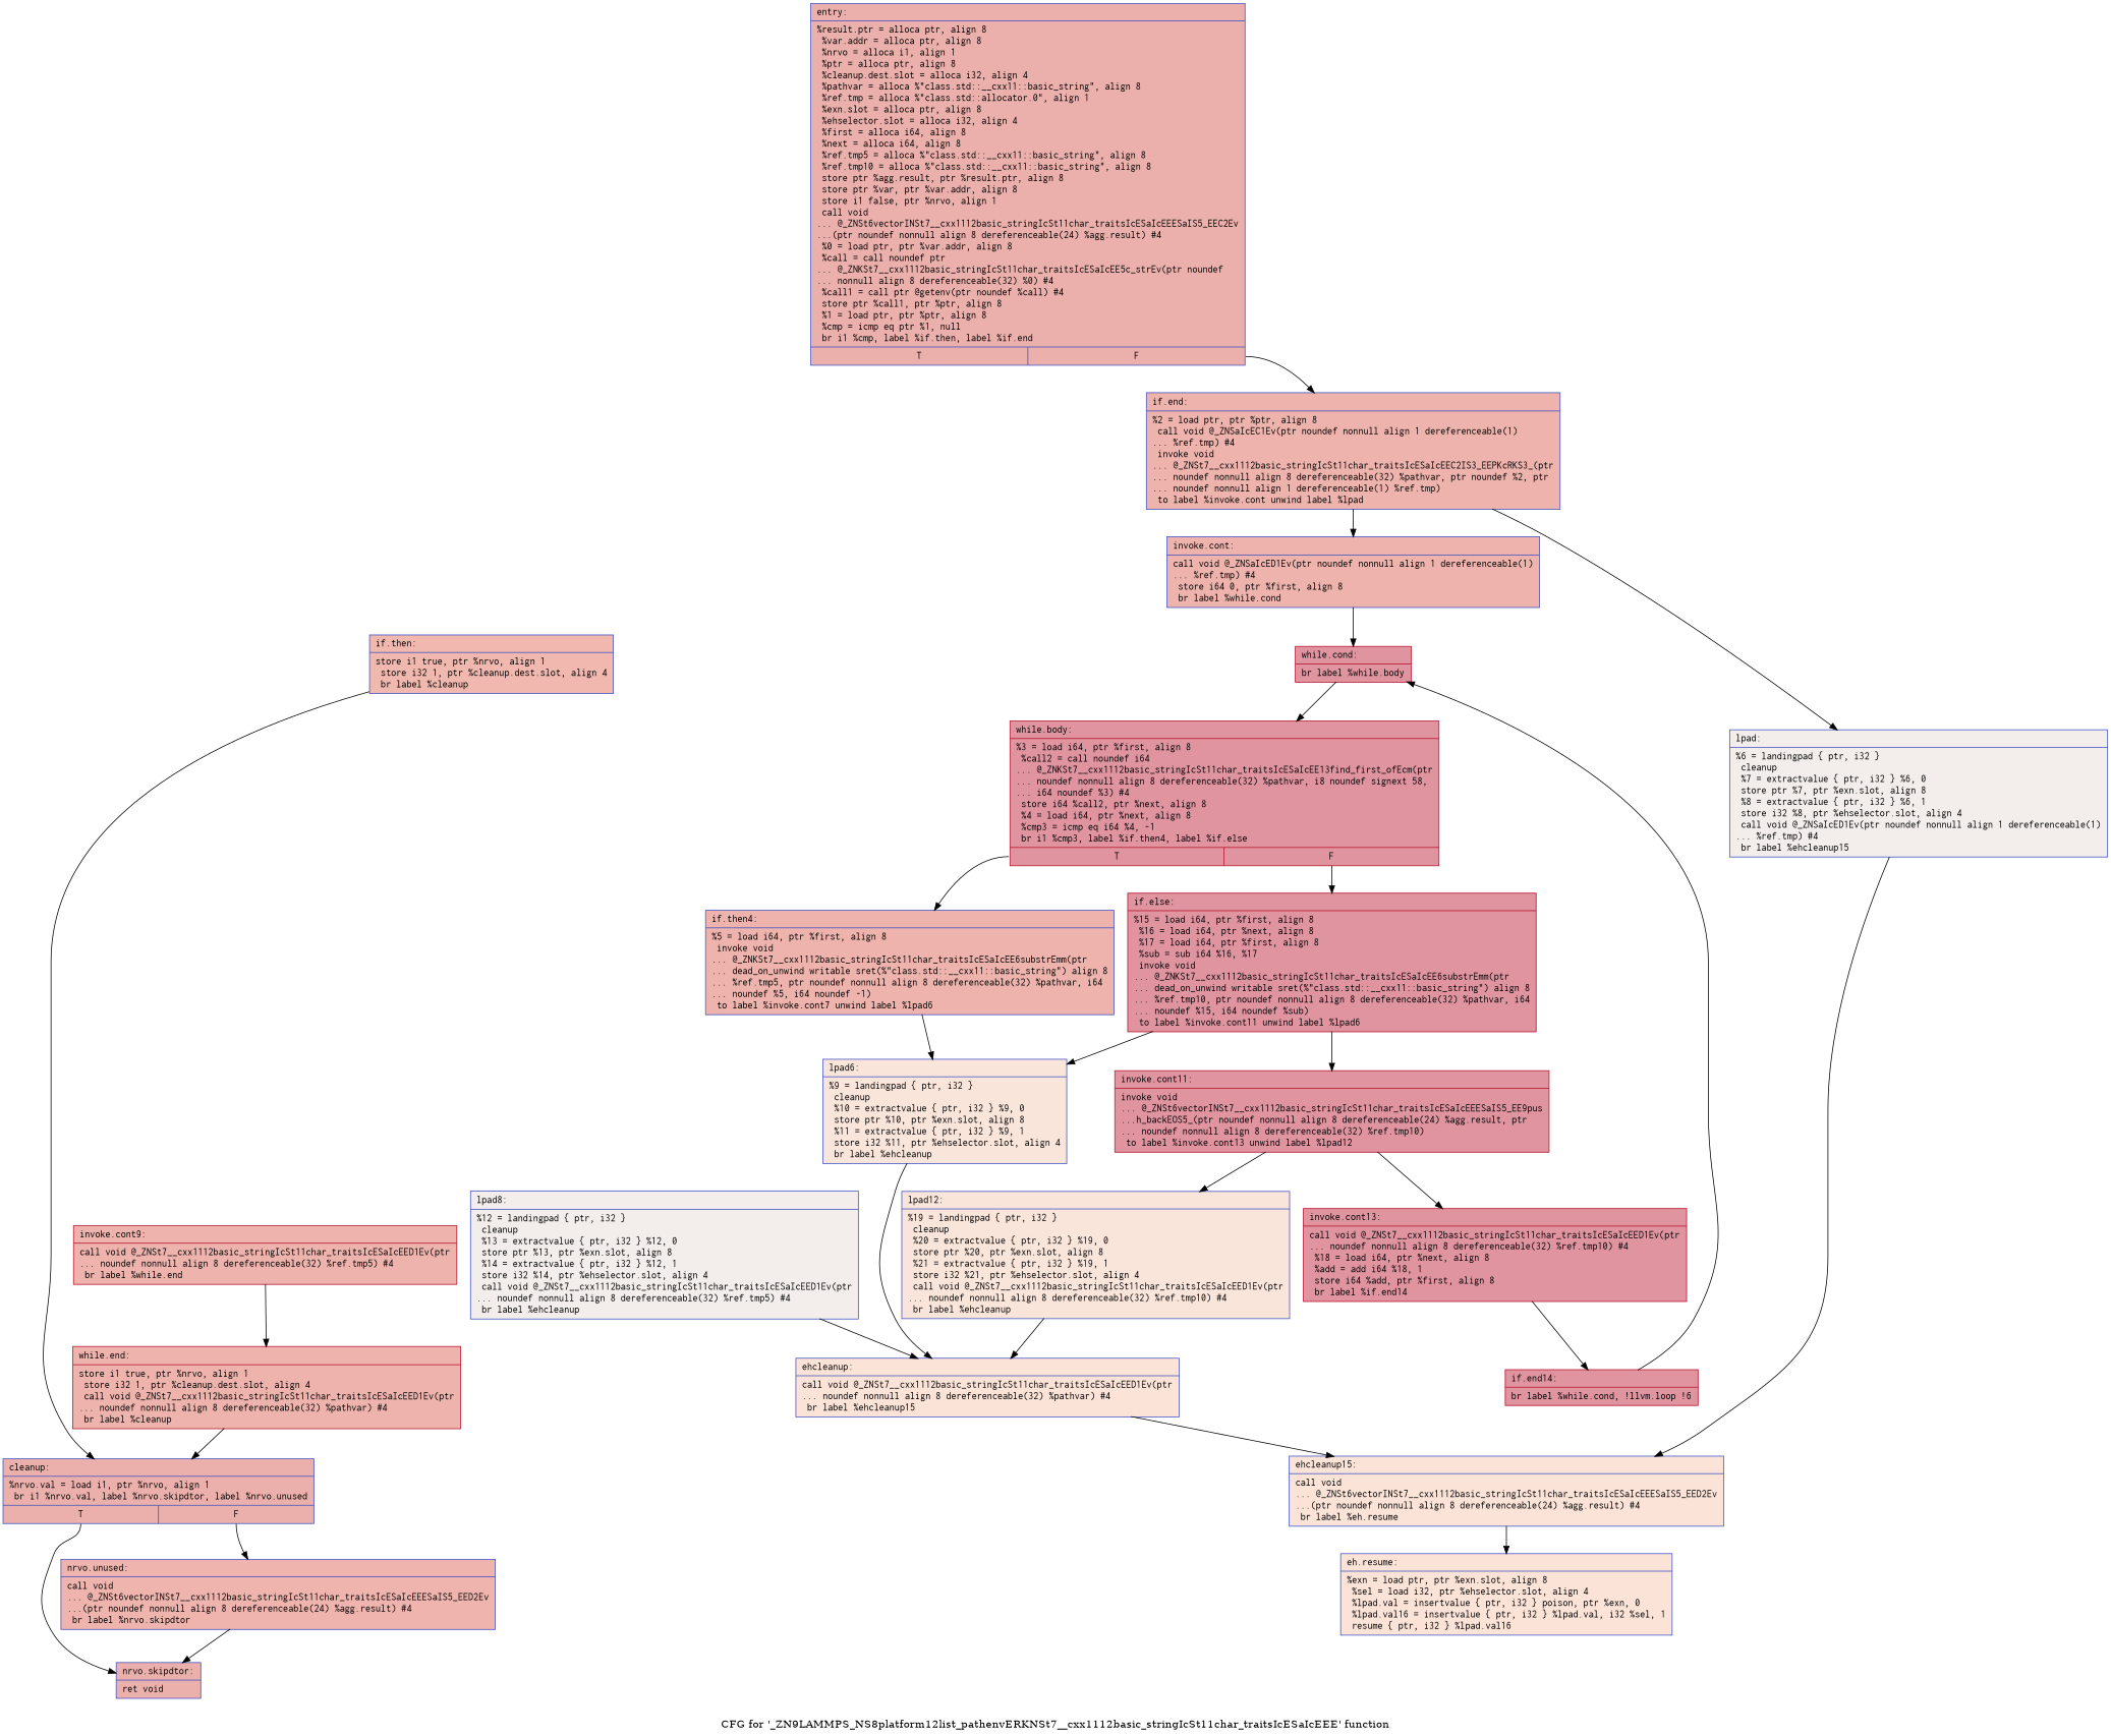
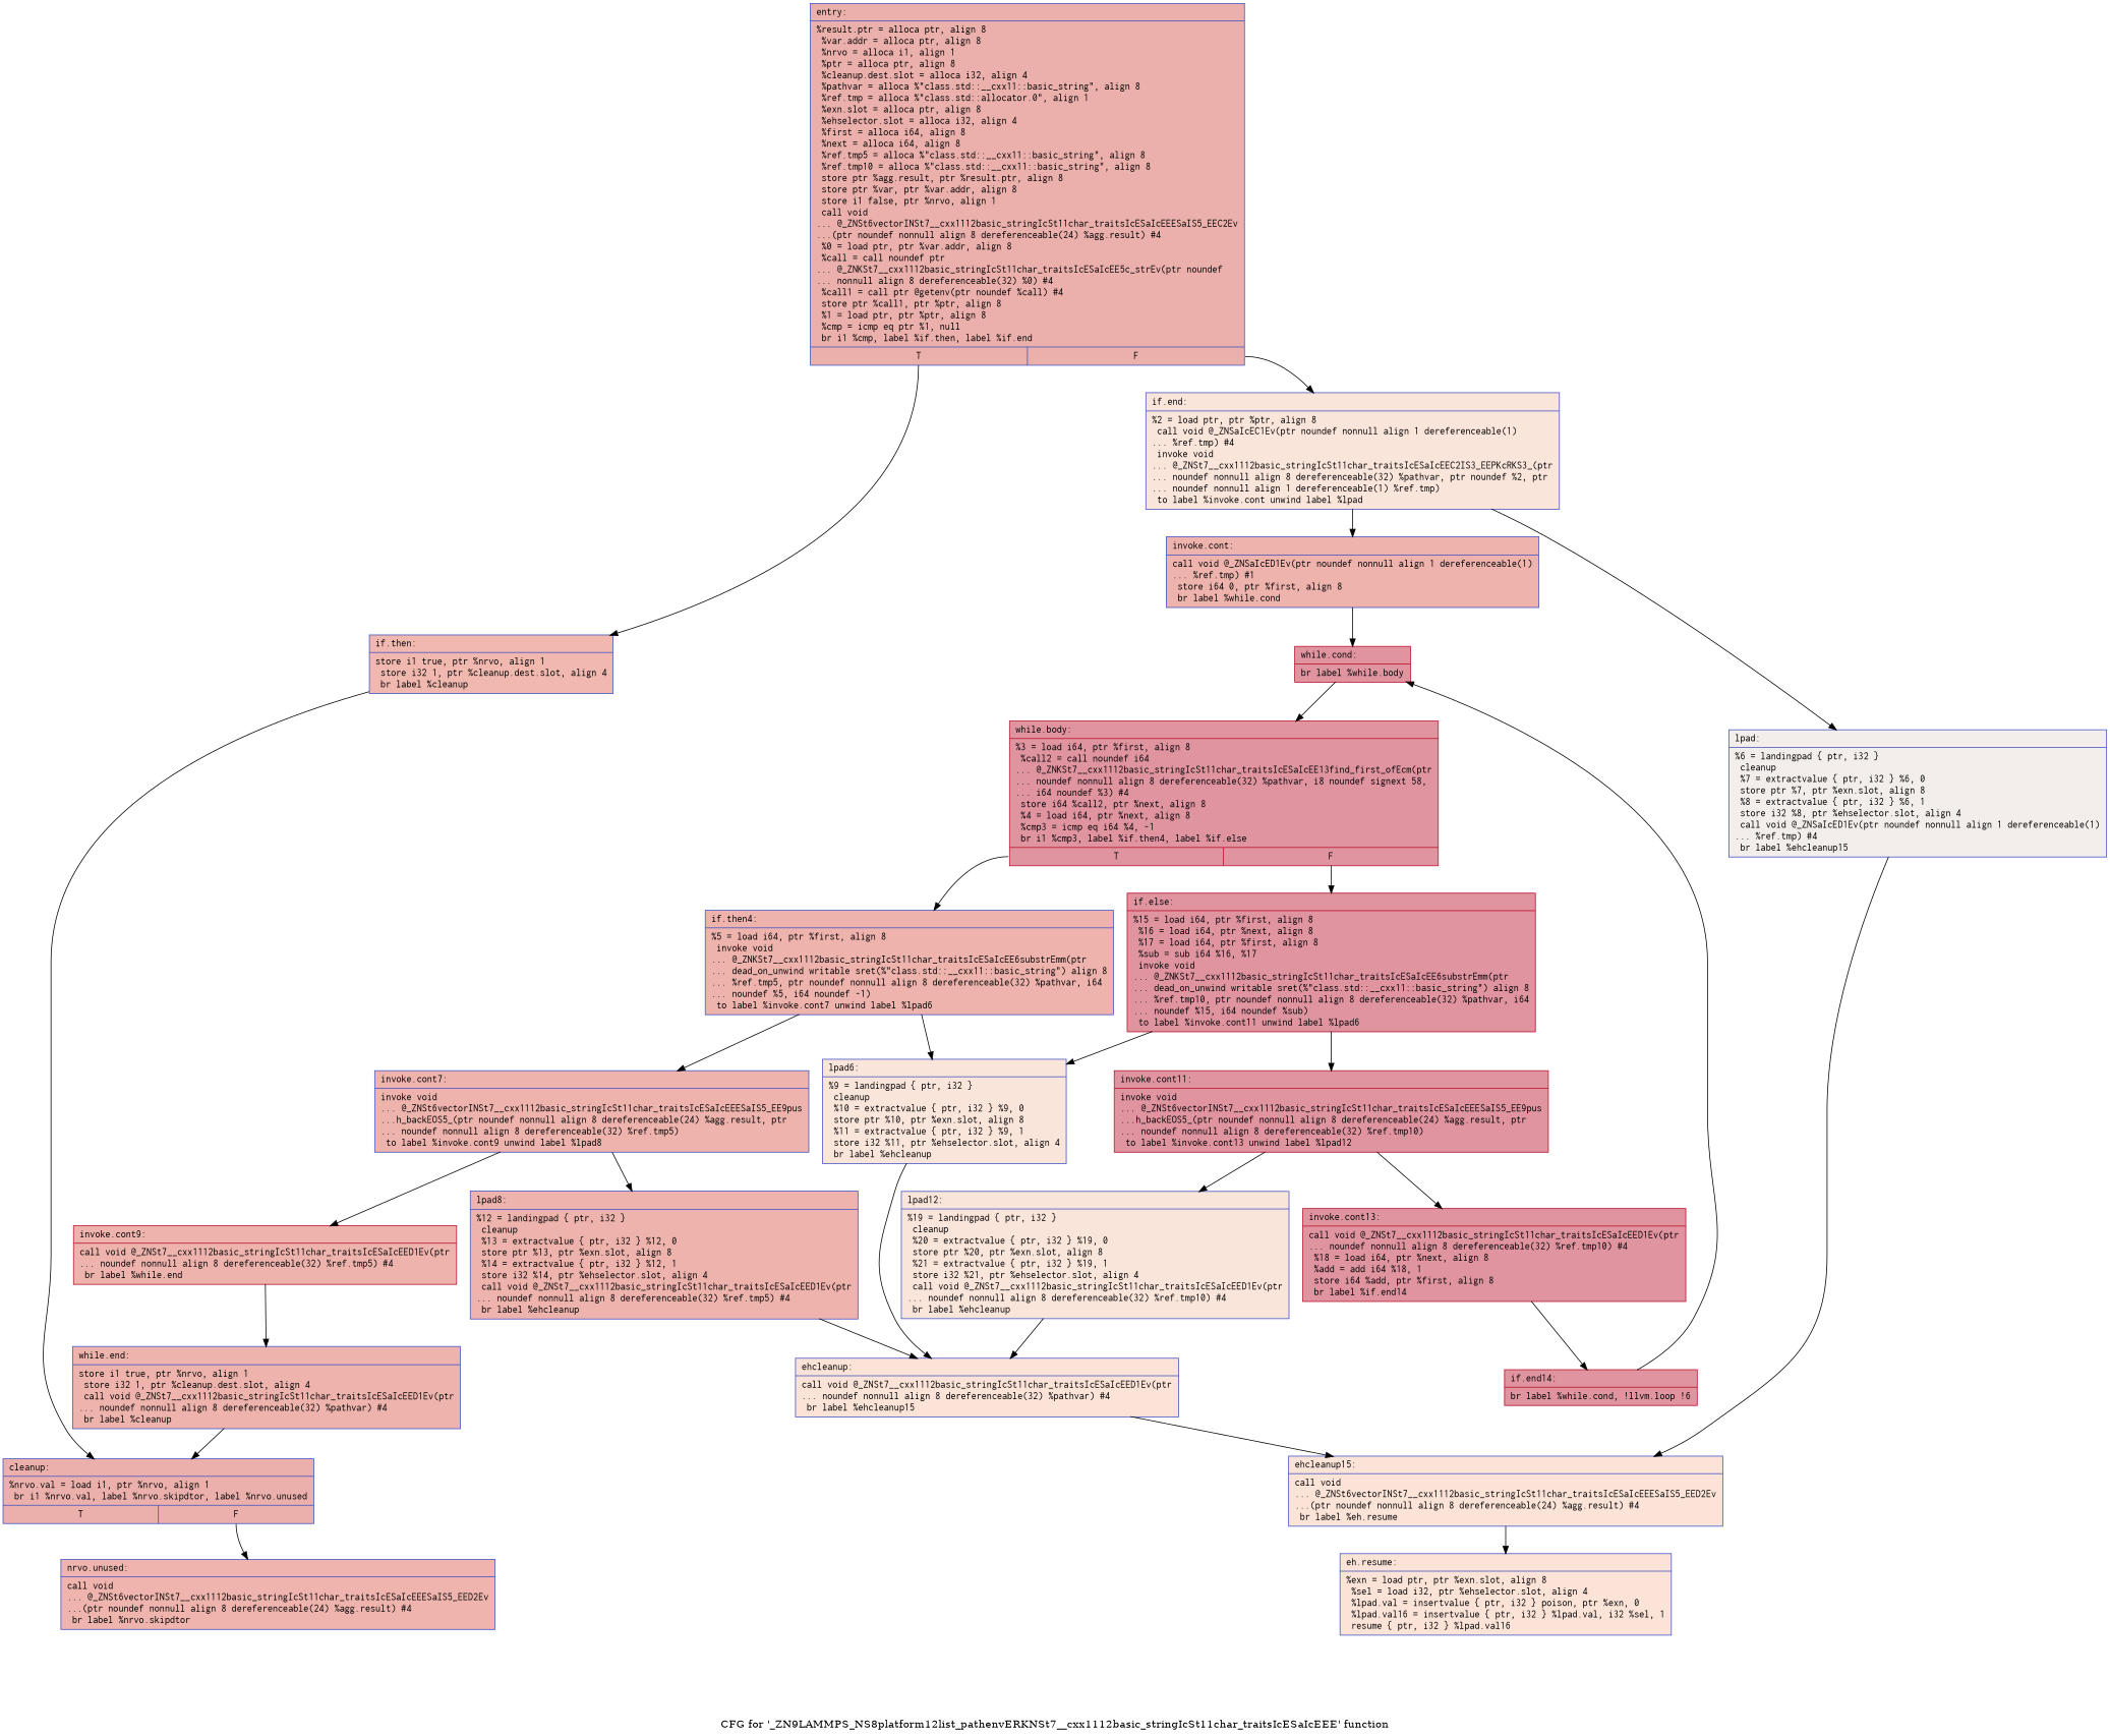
  digraph {
    label="CFG for '_ZN9LAMMPS_NS8platform12list_pathenvERKNSt7__cxx1112basic_stringIcSt11char_traitsIcESaIcEEE' function"
    node [color="#3d50c3ff" fillcolor="#d6524470" fontname=Courier shape=record style=filled]
    n1 [fillcolor="#d24b4070" label="{entry:\l|  %result.ptr = alloca ptr, align 8\l  %var.addr = alloca ptr, align 8\l  %nrvo = alloca i1, align 1\l  %ptr = alloca ptr, align 8\l  %cleanup.dest.slot = alloca i32, align 4\l  %pathvar = alloca %\"class.std::__cxx11::basic_string\", align 8\l  %ref.tmp = alloca %\"class.std::allocator.0\", align 1\l  %exn.slot = alloca ptr, align 8\l  %ehselector.slot = alloca i32, align 4\l  %first = alloca i64, align 8\l  %next = alloca i64, align 8\l  %ref.tmp5 = alloca %\"class.std::__cxx11::basic_string\", align 8\l  %ref.tmp10 = alloca %\"class.std::__cxx11::basic_string\", align 8\l  store ptr %agg.result, ptr %result.ptr, align 8\l  store ptr %var, ptr %var.addr, align 8\l  store i1 false, ptr %nrvo, align 1\l  call void\l... @_ZNSt6vectorINSt7__cxx1112basic_stringIcSt11char_traitsIcESaIcEEESaIS5_EEC2Ev\l...(ptr noundef nonnull align 8 dereferenceable(24) %agg.result) #4\l  %0 = load ptr, ptr %var.addr, align 8\l  %call = call noundef ptr\l... @_ZNKSt7__cxx1112basic_stringIcSt11char_traitsIcESaIcEE5c_strEv(ptr noundef\l... nonnull align 8 dereferenceable(32) %0) #4\l  %call1 = call ptr @getenv(ptr noundef %call) #4\l  store ptr %call1, ptr %ptr, align 8\l  %1 = load ptr, ptr %ptr, align 8\l  %cmp = icmp eq ptr %1, null\l  br i1 %cmp, label %if.then, label %if.end\l|{<s0>T|<s1>F}}"]
    n2 [fillcolor="#dc5d4a70" label="{if.then:\l|  store i1 true, ptr %nrvo, align 1\l  store i32 1, ptr %cleanup.dest.slot, align 4\l  br label %cleanup\l}"]
-   n3 [label="{if.end:\l|  %2 = load ptr, ptr %ptr, align 8\l  call void @_ZNSaIcEC1Ev(ptr noundef nonnull align 1 dereferenceable(1)\l... %ref.tmp) #4\l  invoke void\l... @_ZNSt7__cxx1112basic_stringIcSt11char_traitsIcESaIcEEC2IS3_EEPKcRKS3_(ptr\l... noundef nonnull align 8 dereferenceable(32) %pathvar, ptr noundef %2, ptr\l... noundef nonnull align 1 dereferenceable(1) %ref.tmp)\l          to label %invoke.cont unwind label %lpad\l}"]
+   n3 [fillcolor="#f4c5ad70" label="{if.end:\l|  %2 = load ptr, ptr %ptr, align 8\l  call void @_ZNSaIcEC1Ev(ptr noundef nonnull align 1 dereferenceable(1)\l... %ref.tmp) #4\l  invoke void\l... @_ZNSt7__cxx1112basic_stringIcSt11char_traitsIcESaIcEEC2IS3_EEPKcRKS3_(ptr\l... noundef nonnull align 8 dereferenceable(32) %pathvar, ptr noundef %2, ptr\l... noundef nonnull align 1 dereferenceable(1) %ref.tmp)\l          to label %invoke.cont unwind label %lpad\l}"]
    n4 [fillcolor="#d24b4070" label="{cleanup:\l|  %nrvo.val = load i1, ptr %nrvo, align 1\l  br i1 %nrvo.val, label %nrvo.skipdtor, label %nrvo.unused\l|{<s0>T|<s1>F}}"]
-   n5 [label="{invoke.cont:\l|  call void @_ZNSaIcED1Ev(ptr noundef nonnull align 1 dereferenceable(1)\l... %ref.tmp) #4\l  store i64 0, ptr %first, align 8\l  br label %while.cond\l}"]
+   n5 [label="{invoke.cont:\l|  call void @_ZNSaIcED1Ev(ptr noundef nonnull align 1 dereferenceable(1)\l... %ref.tmp) #1\l  store i64 0, ptr %first, align 8\l  br label %while.cond\l}"]
    n6 [fillcolor="#e5d8d170" label="{lpad:\l|  %6 = landingpad \{ ptr, i32 \}\l          cleanup\l  %7 = extractvalue \{ ptr, i32 \} %6, 0\l  store ptr %7, ptr %exn.slot, align 8\l  %8 = extractvalue \{ ptr, i32 \} %6, 1\l  store i32 %8, ptr %ehselector.slot, align 4\l  call void @_ZNSaIcED1Ev(ptr noundef nonnull align 1 dereferenceable(1)\l... %ref.tmp) #4\l  br label %ehcleanup15\l}"]
-   n7 [fillcolor="#d24b4070" label="{nrvo.skipdtor:\l|  ret void\l}"]
    n8 [fillcolor="#d8564670" label="{nrvo.unused:\l|  call void\l... @_ZNSt6vectorINSt7__cxx1112basic_stringIcSt11char_traitsIcESaIcEEESaIS5_EED2Ev\l...(ptr noundef nonnull align 8 dereferenceable(24) %agg.result) #4\l  br label %nrvo.skipdtor\l}"]
    n9 [color="#b70d28ff" fillcolor="#b70d2870" label="{while.cond:\l|  br label %while.body\l}"]
    n10 [fillcolor="#f6bfa670" label="{ehcleanup15:\l|  call void\l... @_ZNSt6vectorINSt7__cxx1112basic_stringIcSt11char_traitsIcESaIcEEESaIS5_EED2Ev\l...(ptr noundef nonnull align 8 dereferenceable(24) %agg.result) #4\l  br label %eh.resume\l}"]
    n11 [color="#b70d28ff" fillcolor="#b70d2870" label="{while.body:\l|  %3 = load i64, ptr %first, align 8\l  %call2 = call noundef i64\l... @_ZNKSt7__cxx1112basic_stringIcSt11char_traitsIcESaIcEE13find_first_ofEcm(ptr\l... noundef nonnull align 8 dereferenceable(32) %pathvar, i8 noundef signext 58,\l... i64 noundef %3) #4\l  store i64 %call2, ptr %next, align 8\l  %4 = load i64, ptr %next, align 8\l  %cmp3 = icmp eq i64 %4, -1\l  br i1 %cmp3, label %if.then4, label %if.else\l|{<s0>T|<s1>F}}"]
    n12 [fillcolor="#f6bfa670" label="{eh.resume:\l|  %exn = load ptr, ptr %exn.slot, align 8\l  %sel = load i32, ptr %ehselector.slot, align 4\l  %lpad.val = insertvalue \{ ptr, i32 \} poison, ptr %exn, 0\l  %lpad.val16 = insertvalue \{ ptr, i32 \} %lpad.val, i32 %sel, 1\l  resume \{ ptr, i32 \} %lpad.val16\l}"]
    n13 [label="{if.then4:\l|  %5 = load i64, ptr %first, align 8\l  invoke void\l... @_ZNKSt7__cxx1112basic_stringIcSt11char_traitsIcESaIcEE6substrEmm(ptr\l... dead_on_unwind writable sret(%\"class.std::__cxx11::basic_string\") align 8\l... %ref.tmp5, ptr noundef nonnull align 8 dereferenceable(32) %pathvar, i64\l... noundef %5, i64 noundef -1)\l          to label %invoke.cont7 unwind label %lpad6\l}"]
    n14 [color="#b70d28ff" fillcolor="#b70d2870" label="{if.else:\l|  %15 = load i64, ptr %first, align 8\l  %16 = load i64, ptr %next, align 8\l  %17 = load i64, ptr %first, align 8\l  %sub = sub i64 %16, %17\l  invoke void\l... @_ZNKSt7__cxx1112basic_stringIcSt11char_traitsIcESaIcEE6substrEmm(ptr\l... dead_on_unwind writable sret(%\"class.std::__cxx11::basic_string\") align 8\l... %ref.tmp10, ptr noundef nonnull align 8 dereferenceable(32) %pathvar, i64\l... noundef %15, i64 noundef %sub)\l          to label %invoke.cont11 unwind label %lpad6\l}"]
+   n15 [label="{invoke.cont7:\l|  invoke void\l... @_ZNSt6vectorINSt7__cxx1112basic_stringIcSt11char_traitsIcESaIcEEESaIS5_EE9pus\l...h_backEOS5_(ptr noundef nonnull align 8 dereferenceable(24) %agg.result, ptr\l... noundef nonnull align 8 dereferenceable(32) %ref.tmp5)\l          to label %invoke.cont9 unwind label %lpad8\l}"]
    n16 [fillcolor="#f4c5ad70" label="{lpad6:\l|  %9 = landingpad \{ ptr, i32 \}\l          cleanup\l  %10 = extractvalue \{ ptr, i32 \} %9, 0\l  store ptr %10, ptr %exn.slot, align 8\l  %11 = extractvalue \{ ptr, i32 \} %9, 1\l  store i32 %11, ptr %ehselector.slot, align 4\l  br label %ehcleanup\l}"]
    n17 [color="#b70d28ff" fillcolor="#b70d2870" label="{invoke.cont11:\l|  invoke void\l... @_ZNSt6vectorINSt7__cxx1112basic_stringIcSt11char_traitsIcESaIcEEESaIS5_EE9pus\l...h_backEOS5_(ptr noundef nonnull align 8 dereferenceable(24) %agg.result, ptr\l... noundef nonnull align 8 dereferenceable(32) %ref.tmp10)\l          to label %invoke.cont13 unwind label %lpad12\l}"]
    n18 [color="#b70d28ff" label="{invoke.cont9:\l|  call void @_ZNSt7__cxx1112basic_stringIcSt11char_traitsIcESaIcEED1Ev(ptr\l... noundef nonnull align 8 dereferenceable(32) %ref.tmp5) #4\l  br label %while.end\l}"]
-   n19 [fillcolor="#e5d8d170" label="{lpad8:\l|  %12 = landingpad \{ ptr, i32 \}\l          cleanup\l  %13 = extractvalue \{ ptr, i32 \} %12, 0\l  store ptr %13, ptr %exn.slot, align 8\l  %14 = extractvalue \{ ptr, i32 \} %12, 1\l  store i32 %14, ptr %ehselector.slot, align 4\l  call void @_ZNSt7__cxx1112basic_stringIcSt11char_traitsIcESaIcEED1Ev(ptr\l... noundef nonnull align 8 dereferenceable(32) %ref.tmp5) #4\l  br label %ehcleanup\l}"]
+   n19 [label="{lpad8:\l|  %12 = landingpad \{ ptr, i32 \}\l          cleanup\l  %13 = extractvalue \{ ptr, i32 \} %12, 0\l  store ptr %13, ptr %exn.slot, align 8\l  %14 = extractvalue \{ ptr, i32 \} %12, 1\l  store i32 %14, ptr %ehselector.slot, align 4\l  call void @_ZNSt7__cxx1112basic_stringIcSt11char_traitsIcESaIcEED1Ev(ptr\l... noundef nonnull align 8 dereferenceable(32) %ref.tmp5) #4\l  br label %ehcleanup\l}"]
    n20 [fillcolor="#f6bfa670" label="{ehcleanup:\l|  call void @_ZNSt7__cxx1112basic_stringIcSt11char_traitsIcESaIcEED1Ev(ptr\l... noundef nonnull align 8 dereferenceable(32) %pathvar) #4\l  br label %ehcleanup15\l}"]
    n21 [color="#b70d28ff" fillcolor="#b70d2870" label="{invoke.cont13:\l|  call void @_ZNSt7__cxx1112basic_stringIcSt11char_traitsIcESaIcEED1Ev(ptr\l... noundef nonnull align 8 dereferenceable(32) %ref.tmp10) #4\l  %18 = load i64, ptr %next, align 8\l  %add = add i64 %18, 1\l  store i64 %add, ptr %first, align 8\l  br label %if.end14\l}"]
    n22 [fillcolor="#f4c5ad70" label="{lpad12:\l|  %19 = landingpad \{ ptr, i32 \}\l          cleanup\l  %20 = extractvalue \{ ptr, i32 \} %19, 0\l  store ptr %20, ptr %exn.slot, align 8\l  %21 = extractvalue \{ ptr, i32 \} %19, 1\l  store i32 %21, ptr %ehselector.slot, align 4\l  call void @_ZNSt7__cxx1112basic_stringIcSt11char_traitsIcESaIcEED1Ev(ptr\l... noundef nonnull align 8 dereferenceable(32) %ref.tmp10) #4\l  br label %ehcleanup\l}"]
-   n23 [color="#b70d28ff" label="{while.end:\l|  store i1 true, ptr %nrvo, align 1\l  store i32 1, ptr %cleanup.dest.slot, align 4\l  call void @_ZNSt7__cxx1112basic_stringIcSt11char_traitsIcESaIcEED1Ev(ptr\l... noundef nonnull align 8 dereferenceable(32) %pathvar) #4\l  br label %cleanup\l}"]
+   n23 [label="{while.end:\l|  store i1 true, ptr %nrvo, align 1\l  store i32 1, ptr %cleanup.dest.slot, align 4\l  call void @_ZNSt7__cxx1112basic_stringIcSt11char_traitsIcESaIcEED1Ev(ptr\l... noundef nonnull align 8 dereferenceable(32) %pathvar) #4\l  br label %cleanup\l}"]
    n24 [color="#b70d28ff" fillcolor="#b70d2870" label="{if.end14:\l|  br label %while.cond, !llvm.loop !6\l}"]
+   n1 -> n2 [tailport=s0]
    n1 -> n3 [tailport=s1]
    n2 -> n4
    n3 -> n5
    n3 -> n6
-   n4 -> n7 [tailport=s0]
    n4 -> n8 [tailport=s1]
    n5 -> n9
    n6 -> n10
-   n8 -> n7
    n9 -> n11
    n10 -> n12
    n11 -> n13 [tailport=s0]
    n11 -> n14 [tailport=s1]
+   n13 -> n15
    n13 -> n16
    n14 -> n16
    n14 -> n17
+   n15 -> n18
+   n15 -> n19
    n16 -> n20
    n17 -> n21
    n17 -> n22
    n18 -> n23
    n19 -> n20
    n20 -> n10
    n21 -> n24
    n22 -> n20
    n23 -> n4
    n24 -> n9
  }
